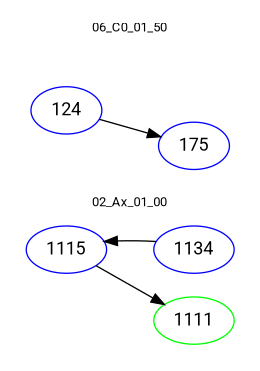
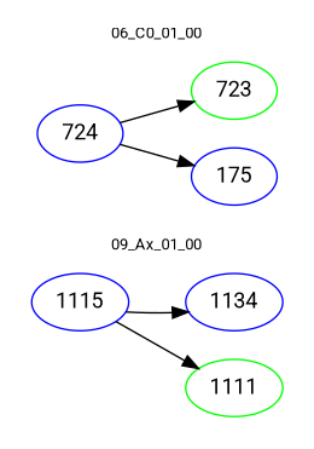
  digraph {
    fontname=Roboto
    rankdir=LR
    node [color=blue fontname=Roboto]
    edge [color=black fontname=Roboto]
    n1 [label=1115]
    n2 [color=green label=1111]
    n3 [label=1134]
-   n4 [label=124]
+   n4 [label=724]
    n5 [label=175]
+   n6 [color=green label=723]
    subgraph cluster_1 {
      color=white
      fontsize=10
-     label="02_Ax_01_00"
+     label="09_Ax_01_00"
      n1
      n2
      n3
    }
    subgraph cluster_2 {
      color=white
      fontsize=10
-     label="06_C0_01_50"
+     label="06_C0_01_00"
      n4
      n5
+     n6
    }
    n1 -> n2
-   n3 -> n1
+   n1 -> n3
    n4 -> n5
+   n4 -> n6
  }
